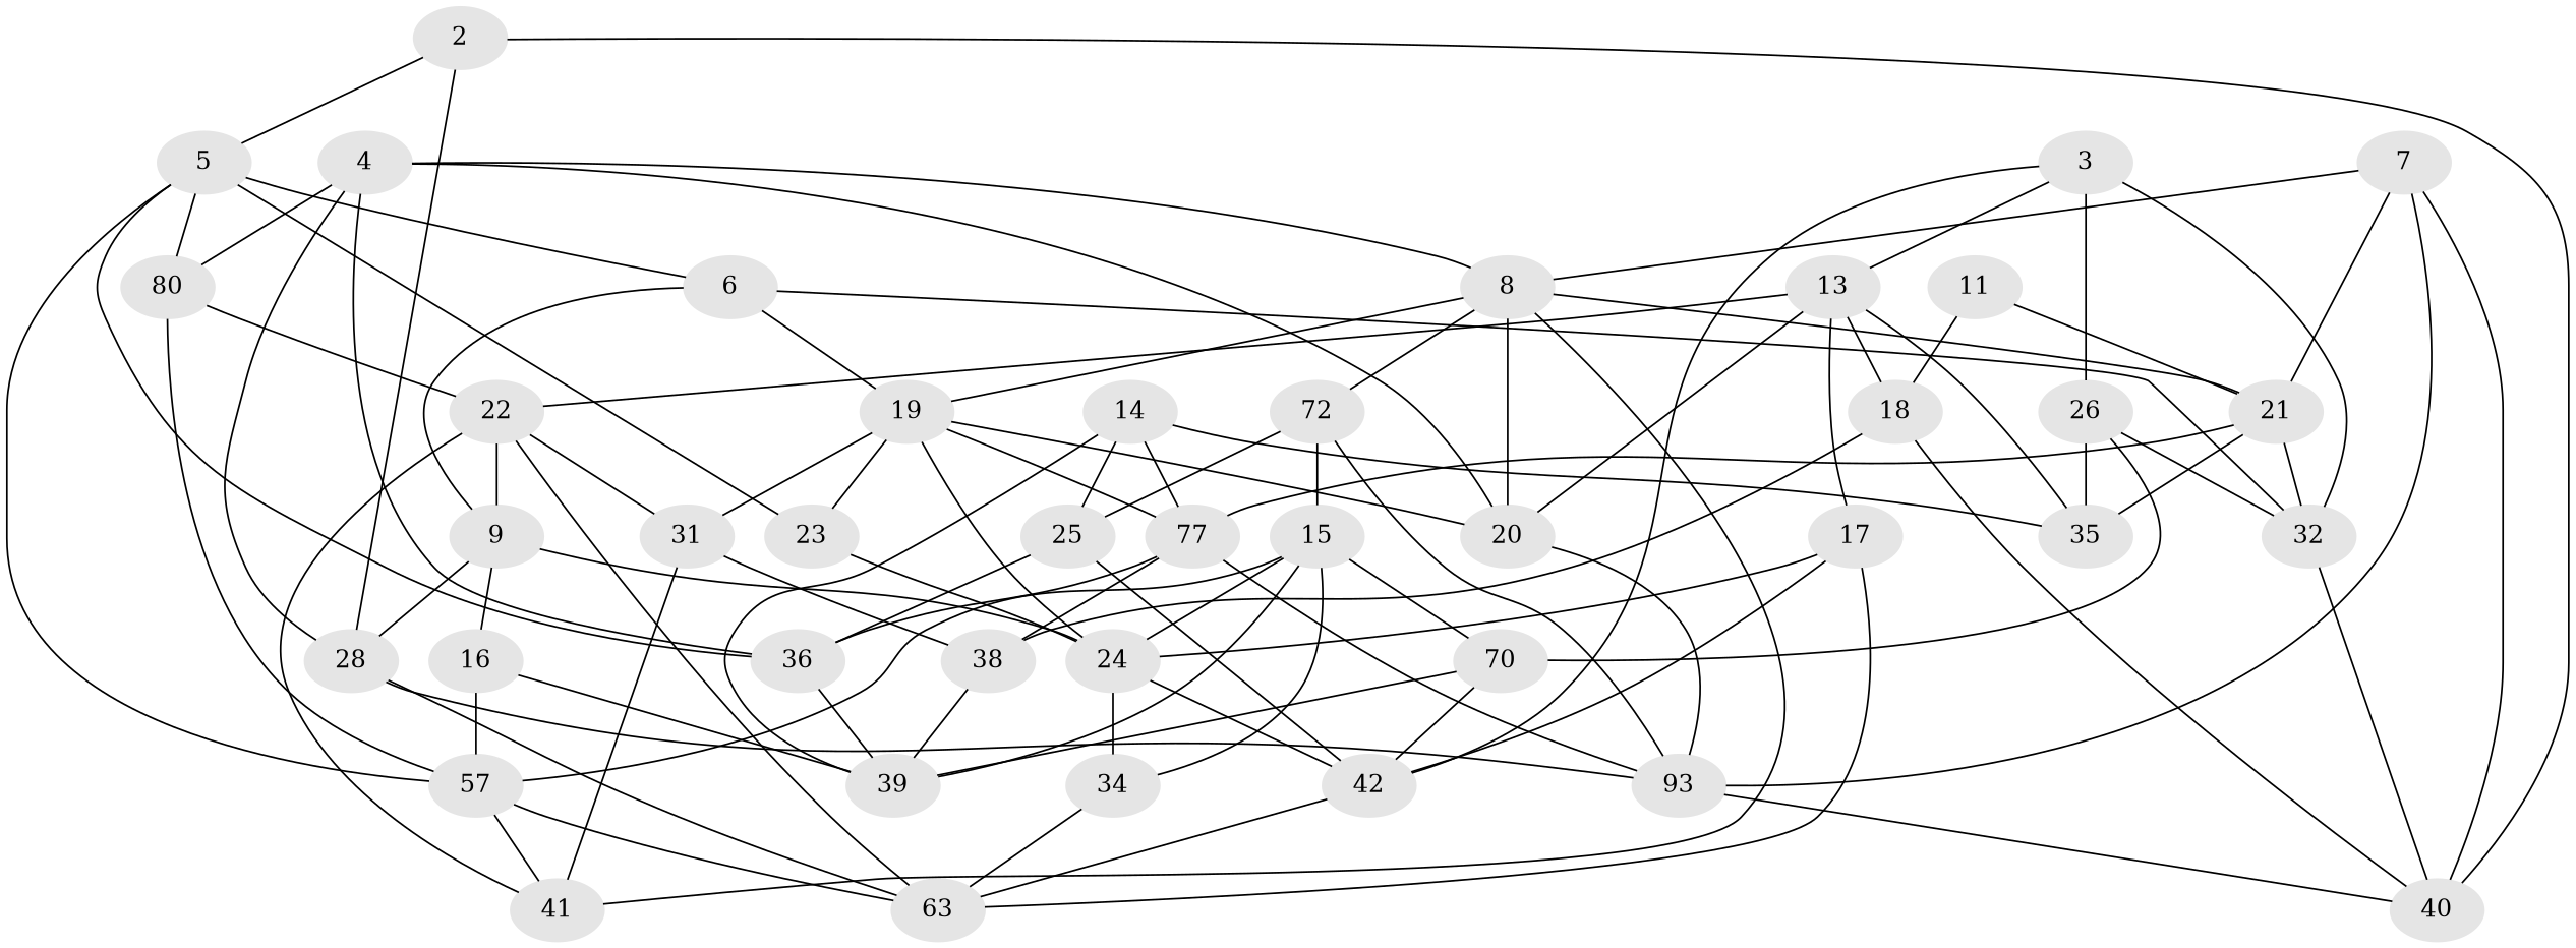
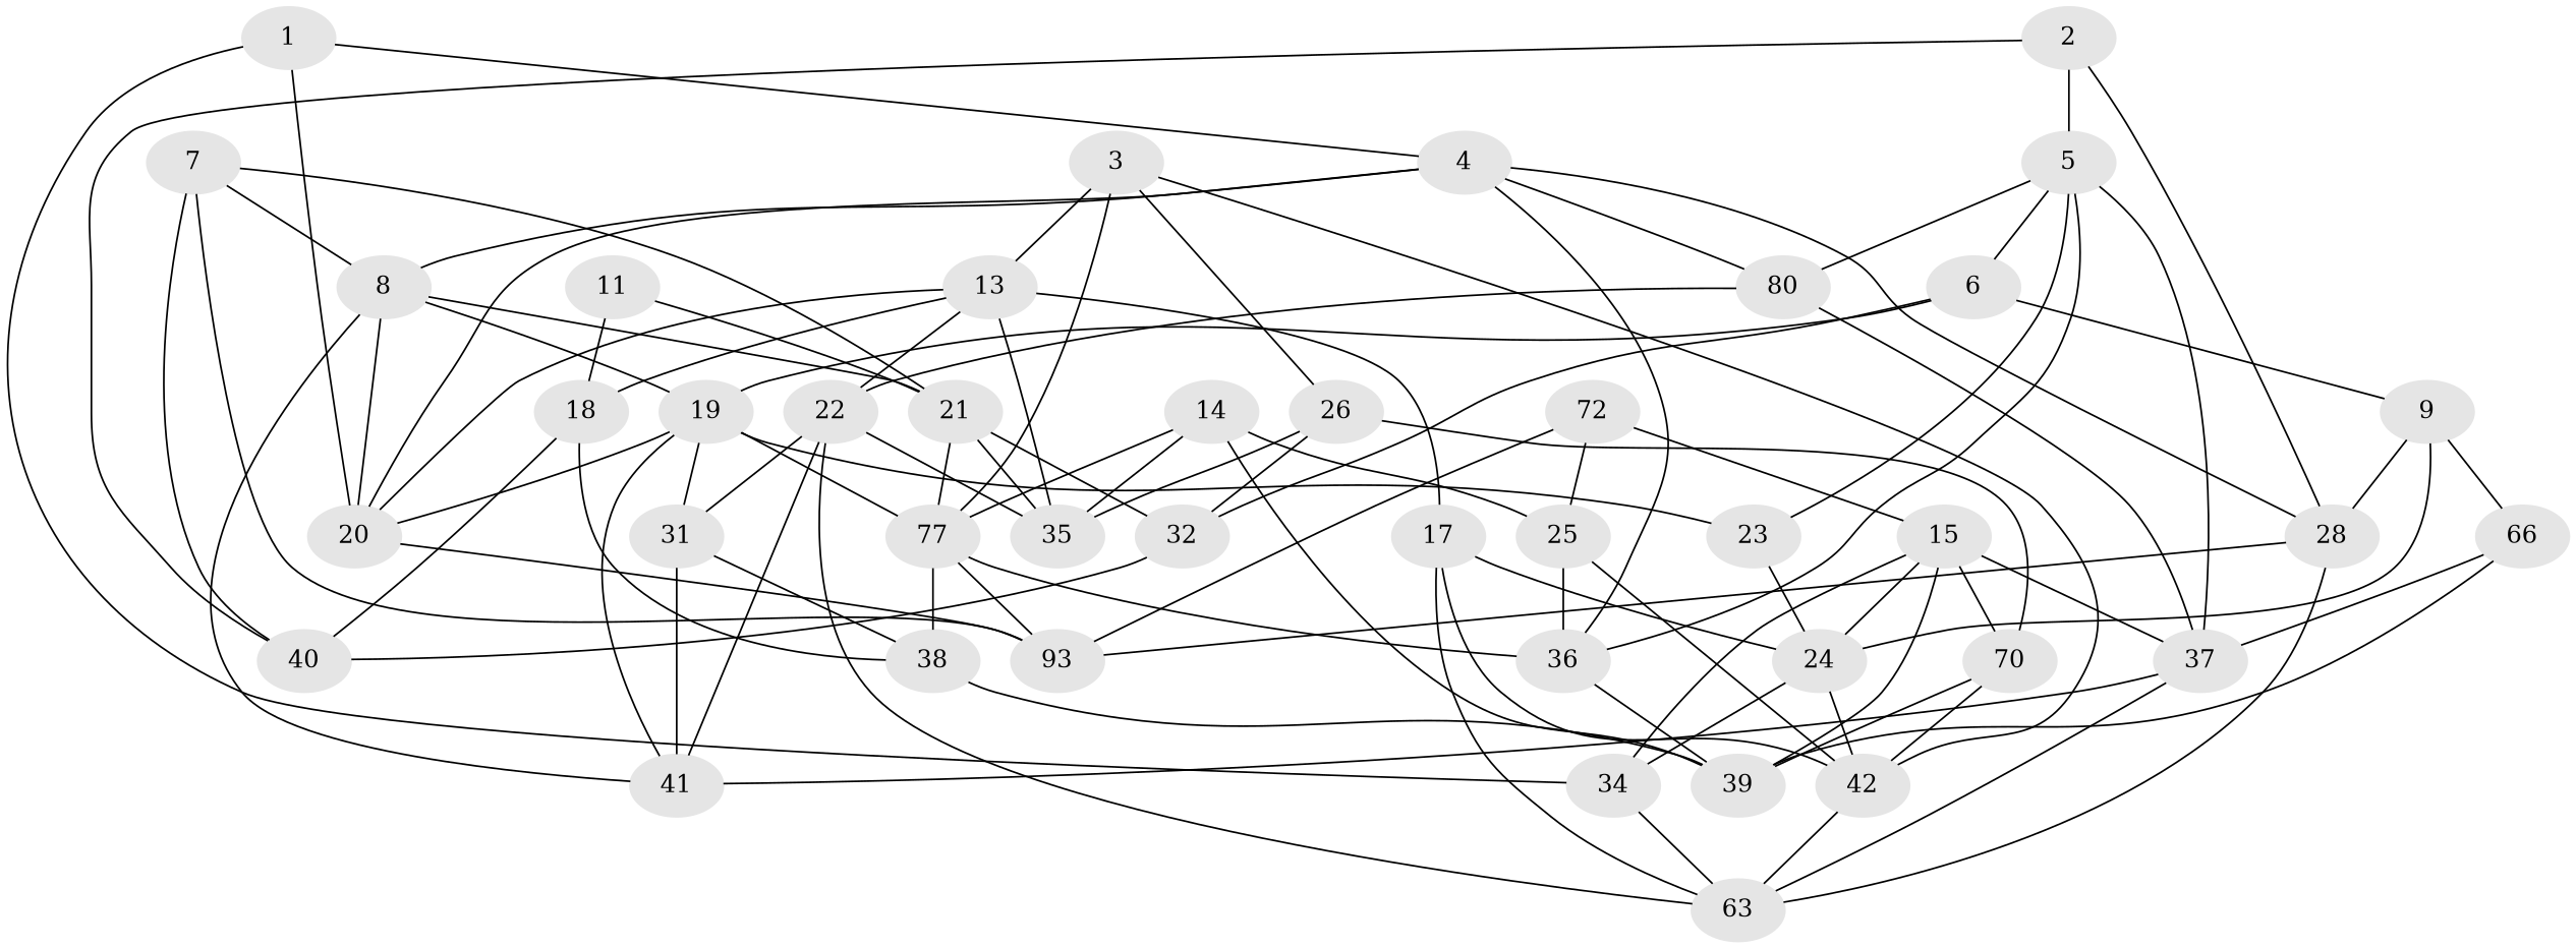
  graph {
    node [color=gray90 style=filled]
    edge [weight=1.0]
+   1
    4
    20
    34
    28
    36
    n7 [label=80]
    8
    n9 [label=93]
    n10 [label=63]
    2
    5
    40
    6
    23
-   37 [label=57]
+   37
    39
    3
    13
    26
    32
    42
    11
    21
    18
    22
    17
    35
    n29 [label=70]
    7
    9
    19
    24
    41
-   16
+   16 [label=66]
    n36 [label=77]
    31
    n38 [label=72]
    15
    25
    38
    14
+   1 -- 4
+   1 -- 20
+   1 -- 34
    4 -- 20
    4 -- 28
    4 -- 36
    4 -- n7
    4 -- 8
    20 -- n9
    34 -- n10
    28 -- n9
    28 -- n10
    36 -- 39
    n7 -- 37
    n7 -- 22
    8 -- 20
    8 -- 21
    8 -- 19
    8 -- 41
-   8 -- n38
-   n9 -- 40
    2 -- 28
    2 -- 5
    2 -- 40
    5 -- 36
    5 -- n7
    5 -- 6
    5 -- 23
    5 -- 37
    6 -- 32
    6 -- 9
    6 -- 19
    23 -- 24
    37 -- n10
    37 -- 41
    3 -- 13
    3 -- 26
-   3 -- 32 [weight=2.0]
+   3 -- n36 [weight=2.0]
    3 -- 42
    13 -- 20
    13 -- 18
    13 -- 22
    13 -- 17
    13 -- 35
    26 -- 32
    26 -- 35 [weight=2.0]
    26 -- n29
    32 -- 40
    42 -- n10
    11 -- 21
    11 -- 18
    21 -- 32
    21 -- 35
    21 -- n36
    18 -- 40
    18 -- 38
    22 -- n10
-   22 -- 9
+   22 -- 35
    22 -- 41
    22 -- 31
    17 -- n10
    17 -- 42
    17 -- 24
    n29 -- 39
    n29 -- 42
    7 -- 8
    7 -- n9
    7 -- 40
    7 -- 21
    9 -- 28
    9 -- 24
    9 -- 16
    19 -- 20
    19 -- 23
-   19 -- 24
+   19 -- 41
    19 -- n36
    19 -- 31
    24 -- 34
    24 -- 42
    16 -- 37
    16 -- 39
    n36 -- 36
    n36 -- n9
    n36 -- 38
    31 -- 41
    31 -- 38
    n38 -- n9
    n38 -- 15
    n38 -- 25
    15 -- 34
    15 -- 37
    15 -- 39
    15 -- n29
    15 -- 24
    25 -- 36
    25 -- 42
    38 -- 39
    14 -- 39
    14 -- 35
    14 -- n36
    14 -- 25
  }
